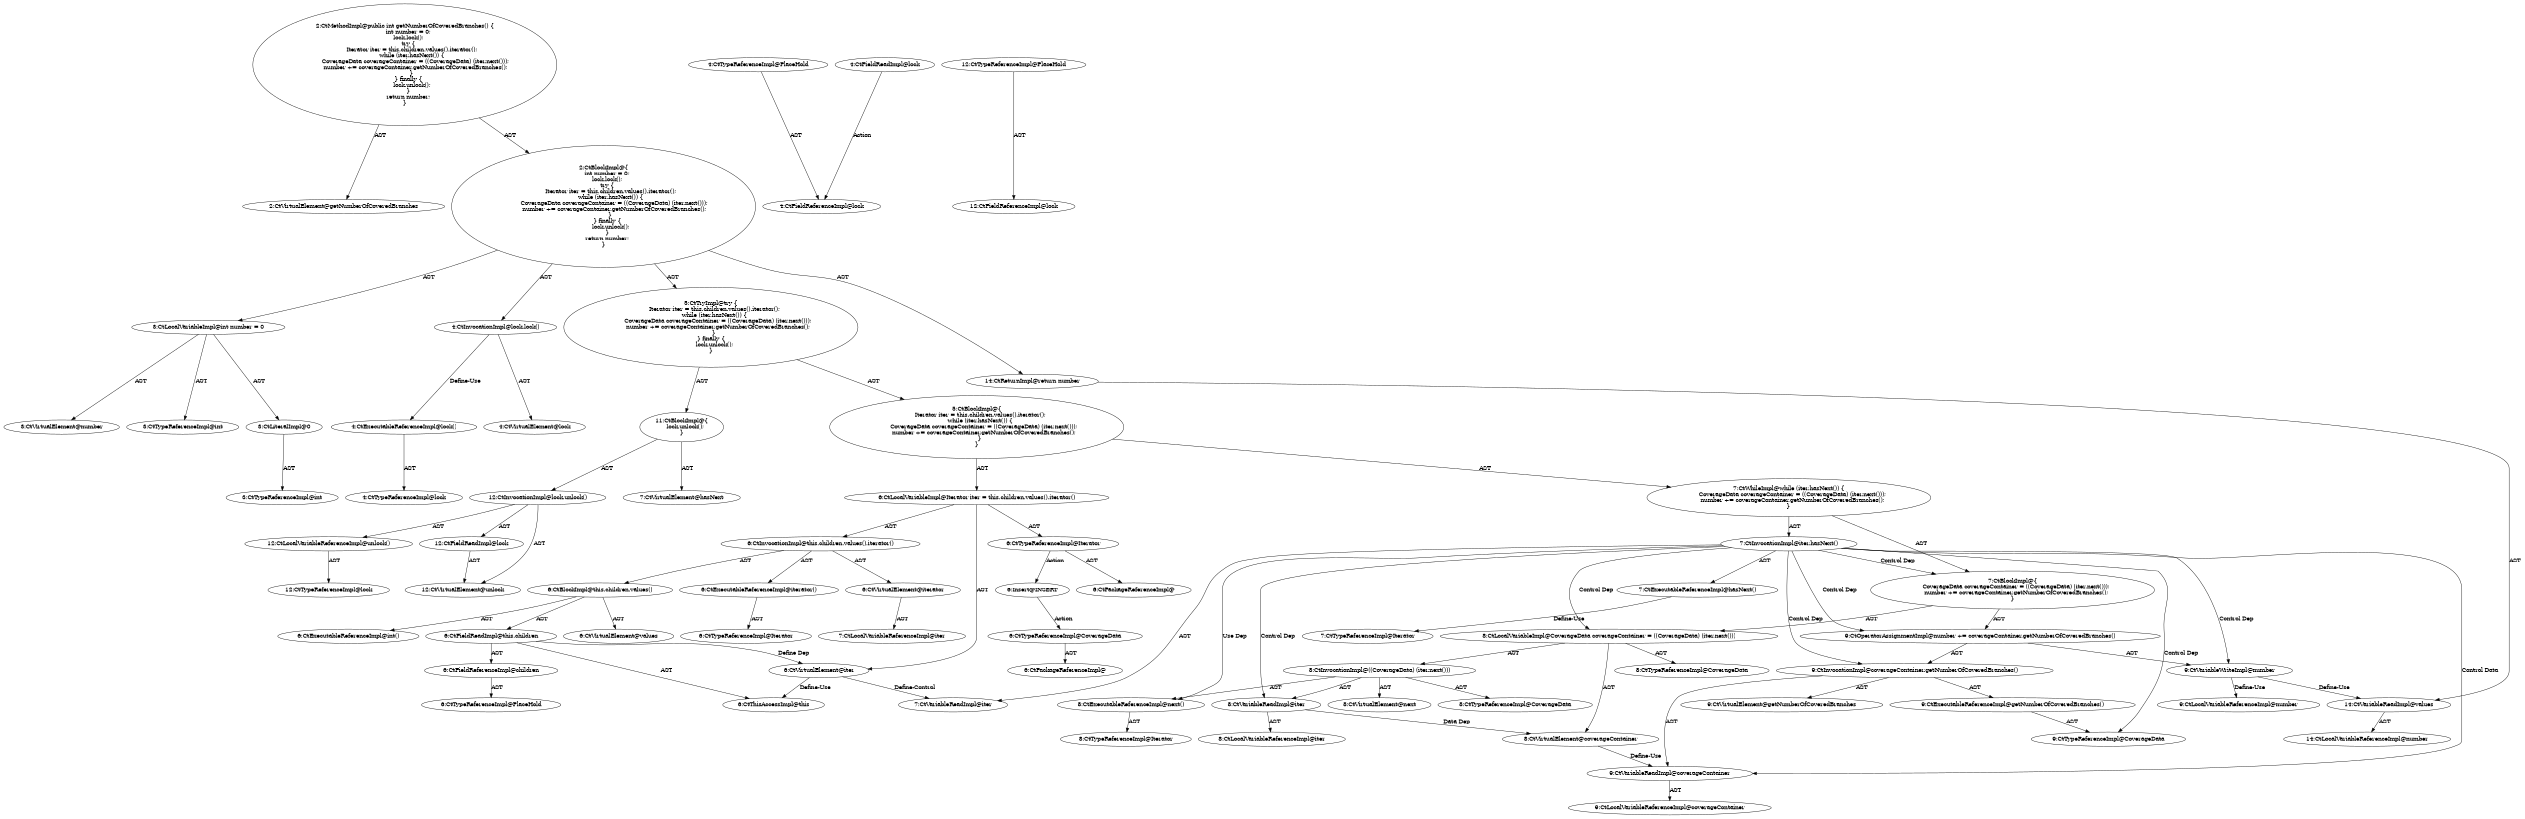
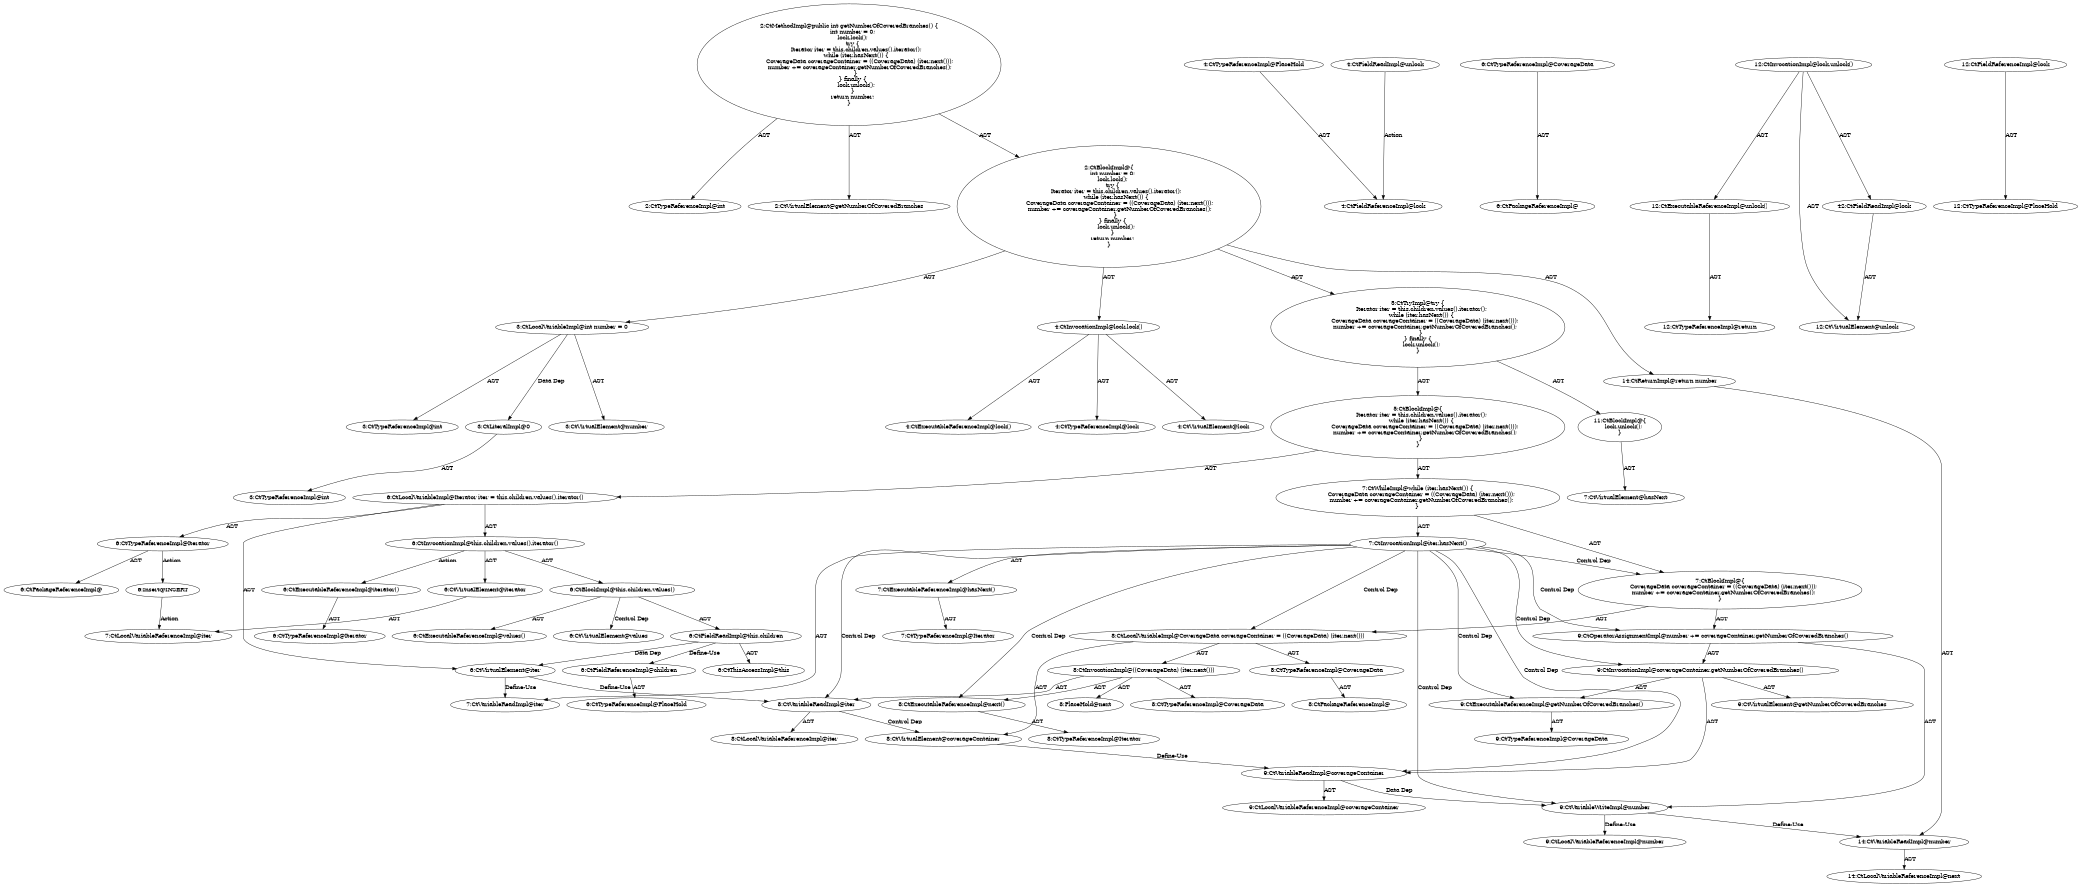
  digraph {
    node [shape=ellipse]
+   n1 [label="2:CtTypeReferenceImpl@int"]
    n2 [label="2:CtVirtualElement@getNumberOfCoveredBranches"]
    n3 [label="3:CtTypeReferenceImpl@int"]
    n4 [label="3:CtLiteralImpl@0"]
    n5 [label="3:CtTypeReferenceImpl@int"]
    n6 [label="3:CtVirtualElement@number"]
    n7 [label="3:CtLocalVariableImpl@int number = 0"]
    n8 [label="4:CtExecutableReferenceImpl@lock()"]
    n9 [label="4:CtTypeReferenceImpl@lock"]
    n10 [label="4:CtVirtualElement@lock"]
    n11 [label="4:CtFieldReferenceImpl@lock"]
    n12 [label="4:CtTypeReferenceImpl@PlaceHold"]
-   n13 [label="4:CtFieldReadImpl@lock"]
+   n13 [label="4:CtFieldReadImpl@unlock"]
    n14 [label="4:CtInvocationImpl@lock.lock()"]
    n15 [label="6:CtTypeReferenceImpl@Iterator"]
    n16 [label="6:CtPackageReferenceImpl@"]
    n17 [label="6:Insert@INSERT"]
    n18 [label="6:CtTypeReferenceImpl@CoverageData"]
    n19 [label="6:CtExecutableReferenceImpl@iterator()"]
    n20 [label="6:CtTypeReferenceImpl@Iterator"]
    n21 [label="6:CtVirtualElement@iterator"]
    n22 [label="7:CtLocalVariableReferenceImpl@iter"]
-   n23 [label="6:CtExecutableReferenceImpl@int()"]
+   n23 [label="6:CtExecutableReferenceImpl@values()"]
    n24 [label="6:CtVirtualElement@values"]
    n25 [label="6:CtFieldReferenceImpl@children"]
    n26 [label="6:CtTypeReferenceImpl@PlaceHold"]
    n27 [label="6:CtFieldReadImpl@this.children"]
    n28 [label="6:CtThisAccessImpl@this"]
    n29 [label="6:CtVirtualElement@iter"]
    n30 [label="7:CtVariableReadImpl@iter"]
    n31 [label="8:CtVariableReadImpl@iter"]
    n32 [label="6:CtBlockImpl@this.children.values()"]
    n33 [label="6:CtInvocationImpl@this.children.values().iterator()"]
    n34 [label="8:CtLocalVariableReferenceImpl@iter"]
    n35 [label="8:CtVirtualElement@coverageContainer"]
    n36 [label="6:CtLocalVariableImpl@Iterator iter = this.children.values().iterator()"]
    n37 [label="7:CtExecutableReferenceImpl@hasNext()"]
    n38 [label="7:CtTypeReferenceImpl@Iterator"]
    n39 [label="7:CtVirtualElement@hasNext"]
    n40 [label="7:CtInvocationImpl@iter.hasNext()"]
    n41 [label="8:CtExecutableReferenceImpl@next()"]
    n42 [label="8:CtLocalVariableImpl@CoverageData coverageContainer = ((CoverageData) (iter.next()))"]
    n43 [label="9:CtVariableWriteImpl@number"]
    n44 [label="9:CtExecutableReferenceImpl@getNumberOfCoveredBranches()"]
    n45 [label="9:CtVariableReadImpl@coverageContainer"]
    n46 [label="9:CtInvocationImpl@coverageContainer.getNumberOfCoveredBranches()"]
    n47 [label="9:CtOperatorAssignmentImpl@number += coverageContainer.getNumberOfCoveredBranches()"]
    n48 [label="7:CtBlockImpl@\{\n    CoverageData coverageContainer = ((CoverageData) (iter.next()));\n    number += coverageContainer.getNumberOfCoveredBranches();\n\}"]
    n49 [label="8:CtTypeReferenceImpl@Iterator"]
    n50 [label="8:CtInvocationImpl@((CoverageData) (iter.next()))"]
-   n51 [label="8:CtVirtualElement@next"]
+   n51 [label="8:PlaceHold@next"]
    n52 [label="8:CtTypeReferenceImpl@CoverageData"]
    n53 [label="8:CtTypeReferenceImpl@CoverageData"]
    n54 [label="9:CtLocalVariableReferenceImpl@number"]
-   n55 [label="14:CtVariableReadImpl@values"]
+   n55 [label="14:CtVariableReadImpl@number"]
    n56 [label="9:CtTypeReferenceImpl@CoverageData"]
    n57 [label="9:CtLocalVariableReferenceImpl@coverageContainer"]
    n58 [label="9:CtVirtualElement@getNumberOfCoveredBranches"]
-   n60 [label="14:CtLocalVariableReferenceImpl@number"]
+   n59 [label="8:CtPackageReferenceImpl@"]
+   n60 [label="14:CtLocalVariableReferenceImpl@next"]
    n61 [label="7:CtWhileImpl@while (iter.hasNext()) \{\n    CoverageData coverageContainer = ((CoverageData) (iter.next()));\n    number += coverageContainer.getNumberOfCoveredBranches();\n\} "]
    n62 [label="5:CtBlockImpl@\{\n    Iterator iter = this.children.values().iterator();\n    while (iter.hasNext()) \{\n        CoverageData coverageContainer = ((CoverageData) (iter.next()));\n        number += coverageContainer.getNumberOfCoveredBranches();\n    \} \n\}"]
-   n63 [label="12:CtLocalVariableReferenceImpl@unlock()"]
-   n64 [label="12:CtTypeReferenceImpl@lock"]
+   n63 [label="12:CtExecutableReferenceImpl@unlock()"]
+   n64 [label="12:CtTypeReferenceImpl@return"]
    n65 [label="12:CtVirtualElement@unlock"]
    n66 [label="12:CtFieldReferenceImpl@lock"]
    n67 [label="12:CtTypeReferenceImpl@PlaceHold"]
-   n68 [label="12:CtFieldReadImpl@lock"]
+   n68 [label="42:CtFieldReadImpl@lock"]
    n69 [label="12:CtInvocationImpl@lock.unlock()"]
    n70 [label="11:CtBlockImpl@\{\n    lock.unlock();\n\}"]
    n71 [label="5:CtTryImpl@try \{\n    Iterator iter = this.children.values().iterator();\n    while (iter.hasNext()) \{\n        CoverageData coverageContainer = ((CoverageData) (iter.next()));\n        number += coverageContainer.getNumberOfCoveredBranches();\n    \} \n\} finally \{\n    lock.unlock();\n\}"]
    n72 [label="14:CtReturnImpl@return number"]
    n73 [label="2:CtBlockImpl@\{\n    int number = 0;\n    lock.lock();\n    try \{\n        Iterator iter = this.children.values().iterator();\n        while (iter.hasNext()) \{\n            CoverageData coverageContainer = ((CoverageData) (iter.next()));\n            number += coverageContainer.getNumberOfCoveredBranches();\n        \} \n    \} finally \{\n        lock.unlock();\n    \}\n    return number;\n\}"]
    n74 [label="2:CtMethodImpl@public int getNumberOfCoveredBranches() \{\n    int number = 0;\n    lock.lock();\n    try \{\n        Iterator iter = this.children.values().iterator();\n        while (iter.hasNext()) \{\n            CoverageData coverageContainer = ((CoverageData) (iter.next()));\n            number += coverageContainer.getNumberOfCoveredBranches();\n        \} \n    \} finally \{\n        lock.unlock();\n    \}\n    return number;\n\}"]
    n75 [label="6:CtPackageReferenceImpl@"]
    n4 -> n5 [label=AST]
    n7 -> n3 [label=AST]
-   n7 -> n4 [label=AST]
+   n7 -> n4 [label="Data Dep"]
    n7 -> n6 [label=AST]
-   n8 -> n9 [label=AST]
+   n14 -> n9 [label=AST]
    n12 -> n11 [label=AST]
    n13 -> n11 [label=Action]
-   n14 -> n8 [label="Define-Use"]
+   n14 -> n8 [label=AST]
    n14 -> n10 [label=AST]
    n15 -> n16 [label=AST]
    n15 -> n17 [label=Action]
-   n17 -> n18 [label=Action]
+   n17 -> n22 [label=Action]
    n18 -> n75 [label=AST]
    n19 -> n20 [label=AST]
    n21 -> n22 [label=AST]
    n25 -> n26 [label=AST]
-   n27 -> n25 [label=AST]
+   n27 -> n25 [label="Define-Use"]
    n27 -> n28 [label=AST]
-   n27 -> n29 [label="Define Dep"]
-   n29 -> n30 [label="Define-Control"]
-   n29 -> n28 [label="Define-Use"]
+   n27 -> n29 [label="Data Dep"]
+   n29 -> n30 [label="Define-Use"]
+   n29 -> n31 [label="Define-Use"]
    n31 -> n34 [label=AST]
-   n31 -> n35 [label="Data Dep"]
+   n31 -> n35 [label="Control Dep"]
    n32 -> n23 [label=AST]
-   n32 -> n24 [label=AST]
+   n32 -> n24 [label="Control Dep"]
    n32 -> n27 [label=AST]
-   n33 -> n19 [label=AST]
+   n33 -> n19 [label=Action]
    n33 -> n21 [label=AST]
    n33 -> n32 [label=AST]
    n35 -> n45 [label="Define-Use"]
    n36 -> n15 [label=AST]
    n36 -> n29 [label=AST]
    n36 -> n33 [label=AST]
-   n37 -> n38 [label="Define-Use"]
+   n37 -> n38 [label=AST]
    n40 -> n30 [label=AST]
    n40 -> n31 [label="Control Dep"]
    n40 -> n37 [label=AST]
-   n40 -> n41 [label="Use Dep"]
+   n40 -> n41 [label="Control Dep"]
    n40 -> n42 [label="Control Dep"]
    n40 -> n43 [label="Control Dep"]
-   n40 -> n56 [label="Control Dep"]
-   n40 -> n45 [label="Control Data"]
+   n40 -> n44 [label="Control Dep"]
+   n40 -> n45 [label="Control Dep"]
    n40 -> n46 [label="Control Dep"]
    n40 -> n47 [label="Control Dep"]
    n40 -> n48 [label="Control Dep"]
    n41 -> n49 [label=AST]
    n42 -> n35 [label=AST]
    n42 -> n50 [label=AST]
    n42 -> n53 [label=AST]
    n43 -> n54 [label="Define-Use"]
    n43 -> n55 [label="Define-Use"]
    n44 -> n56 [label=AST]
+   n45 -> n43 [label="Data Dep"]
    n45 -> n57 [label=AST]
    n46 -> n44 [label=AST]
    n46 -> n45 [label=AST]
    n46 -> n58 [label=AST]
    n47 -> n43 [label=AST]
    n47 -> n46 [label=AST]
    n48 -> n42 [label=AST]
    n48 -> n47 [label=AST]
    n50 -> n31 [label=AST]
    n50 -> n41 [label=AST]
    n50 -> n51 [label=AST]
    n50 -> n52 [label=AST]
+   n53 -> n59 [label=AST]
    n55 -> n60 [label=AST]
    n61 -> n40 [label=AST]
    n61 -> n48 [label=AST]
    n62 -> n36 [label=AST]
    n62 -> n61 [label=AST]
    n63 -> n64 [label=AST]
-   n67 -> n66 [label=AST]
+   n66 -> n67 [label=AST]
    n68 -> n65 [label=AST]
    n69 -> n63 [label=AST]
    n69 -> n65 [label=AST]
    n69 -> n68 [label=AST]
    n70 -> n39 [label=AST]
-   n70 -> n69 [label=AST]
    n71 -> n62 [label=AST]
    n71 -> n70 [label=AST]
    n72 -> n55 [label=AST]
    n73 -> n7 [label=AST]
    n73 -> n14 [label=AST]
    n73 -> n71 [label=AST]
    n73 -> n72 [label=AST]
+   n74 -> n1 [label=AST]
    n74 -> n2 [label=AST]
    n74 -> n73 [label=AST]
  }
